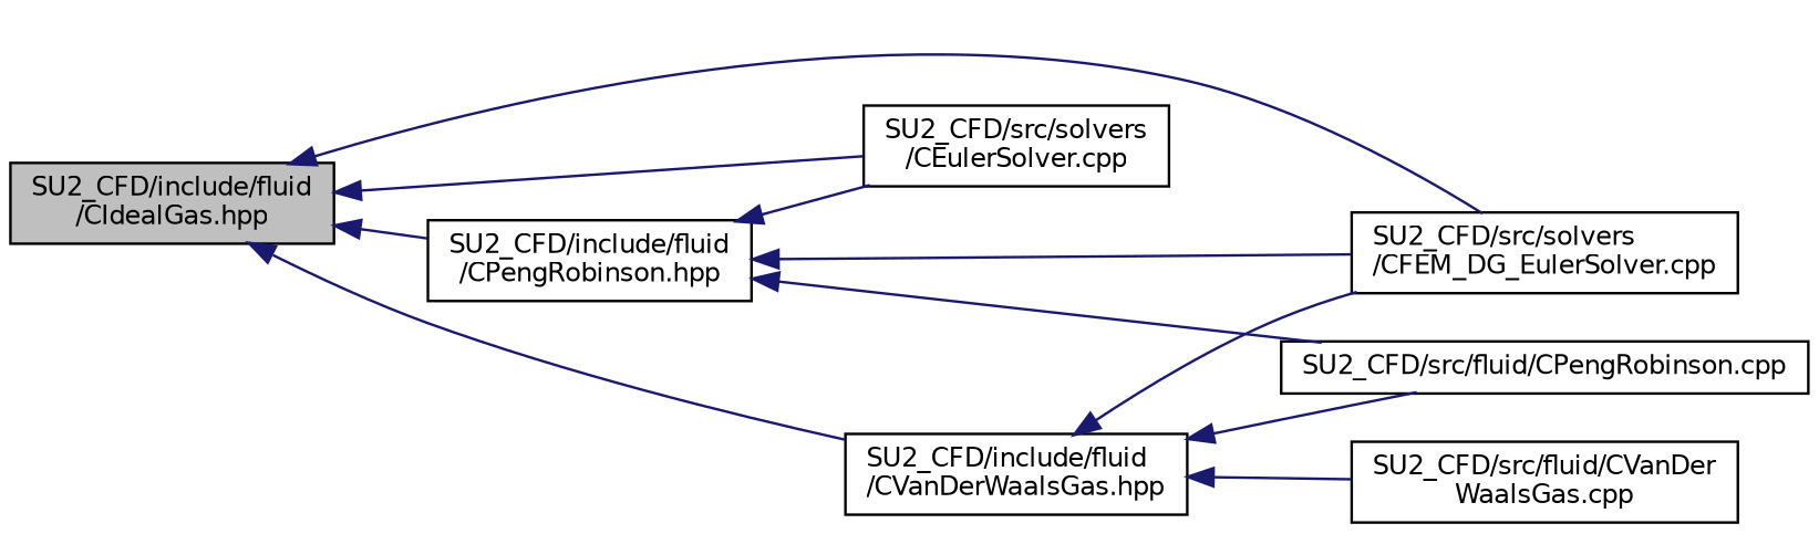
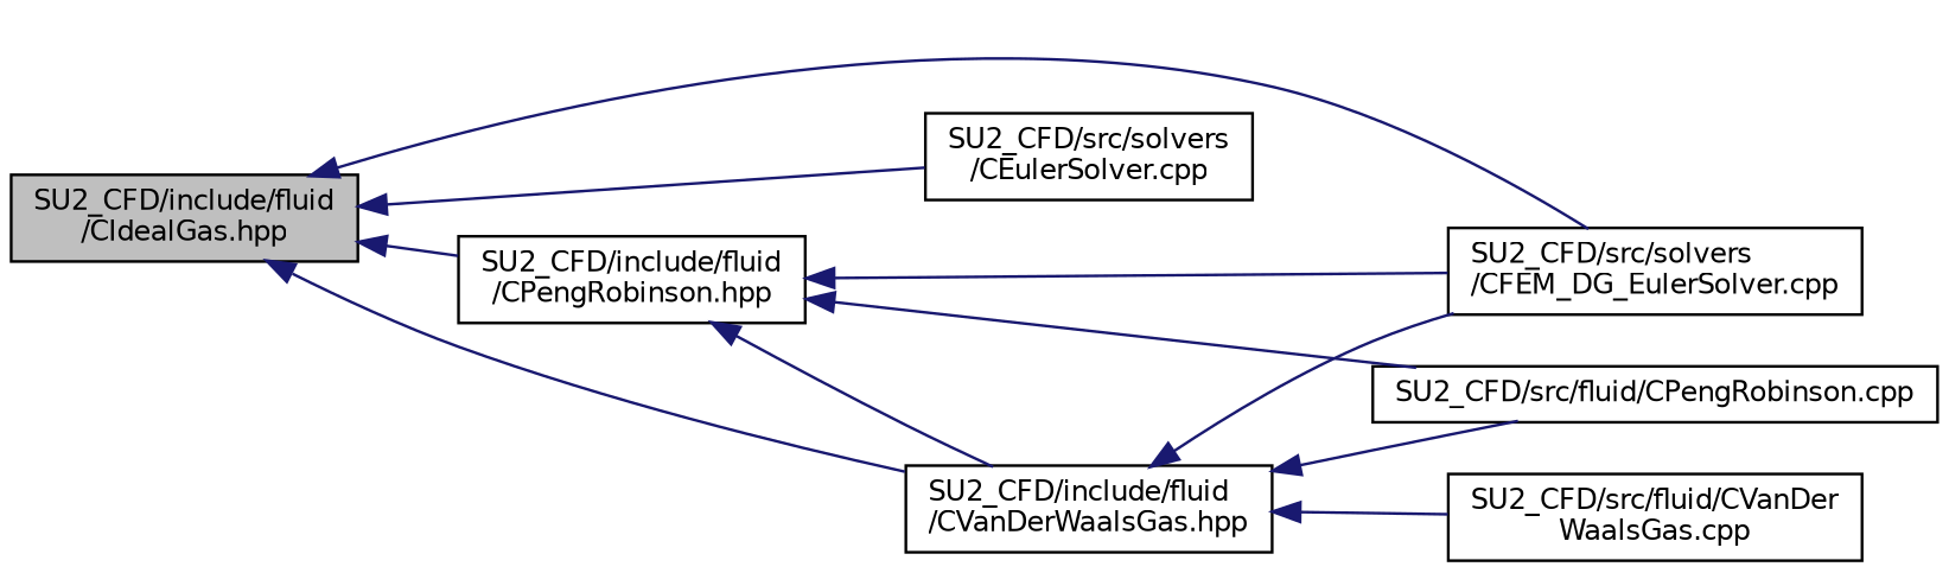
  digraph {
    rankdir=LR
    node [color=black fillcolor=white fontname=Helvetica fontsize=10 shape=record style=filled]
    edge [color=midnightblue dir=back fontname=Helvetica fontsize=10 labelfontname=Helvetica labelfontsize=10 style=solid]
    n1 [fillcolor=grey75 fontcolor=black height=0.2 label="SU2_CFD/include/fluid\l/CIdealGas.hpp" width=0.4]
    n2 [height=0.2 label="SU2_CFD/include/fluid\l/CPengRobinson.hpp" width=0.4]
    n3 [height=0.2 label="SU2_CFD/src/solvers\l/CEulerSolver.cpp" width=0.4]
    n4 [height=0.2 label="SU2_CFD/src/solvers\l/CFEM_DG_EulerSolver.cpp" width=0.4]
    n5 [height=0.2 label="SU2_CFD/include/fluid\l/CVanDerWaalsGas.hpp" width=0.4]
    n6 [height=0.2 label="SU2_CFD/src/fluid/CPengRobinson.cpp" width=0.4]
    n7 [height=0.2 label="SU2_CFD/src/fluid/CVanDer\lWaalsGas.cpp" width=0.4]
    n1 -> n2
    n1 -> n3
    n1 -> n4
    n1 -> n5
-   n2 -> n3
+   n2 -> n5
    n2 -> n4
    n2 -> n6
    n5 -> n4
    n5 -> n6
    n5 -> n7
  }
